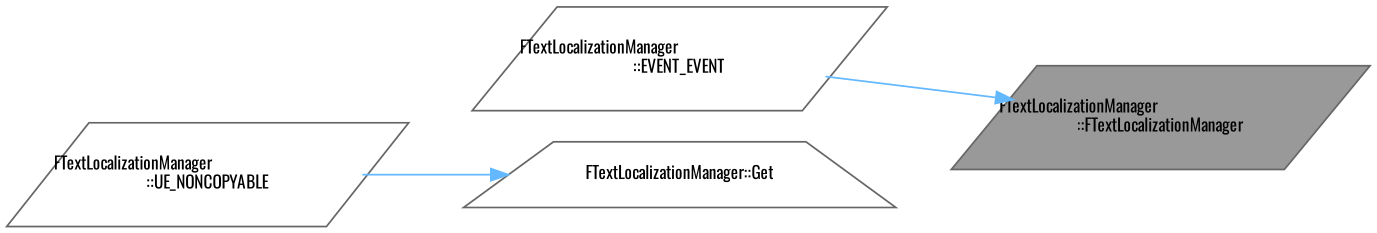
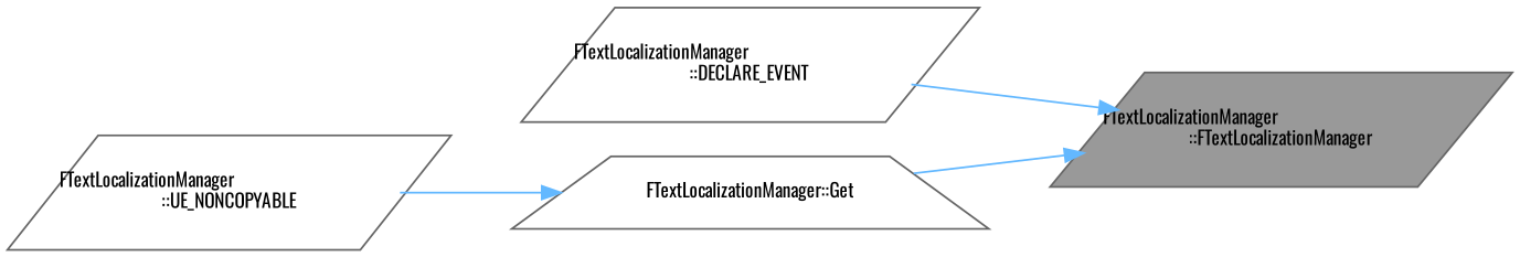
  digraph {
    fontname=Oswald
    rankdir=RL
    node [color=grey40 fillcolor=white fontname=Oswald fontsize=10 shape=parallelogram style=filled]
    edge [color=steelblue1 dir=back fontname=Oswald fontsize=10 labelfontname=Helvetica labelfontsize=10 style=solid]
    n1 [color=gray40 fillcolor=grey60 fontcolor=black height=0.2 label="FTextLocalizationManager\l::FTextLocalizationManager" width=0.4]
-   n2 [height=0.2 label="FTextLocalizationManager\l::EVENT_EVENT" width=0.4]
+   n2 [height=0.2 label="FTextLocalizationManager\l::DECLARE_EVENT" width=0.4]
    n3 [height=0.2 label="FTextLocalizationManager::Get" shape=trapezium width=0.4]
    n4 [height=0.2 label="FTextLocalizationManager\l::UE_NONCOPYABLE" width=0.4]
    n1 -> n2
+   n1 -> n3
    n3 -> n4
  }
